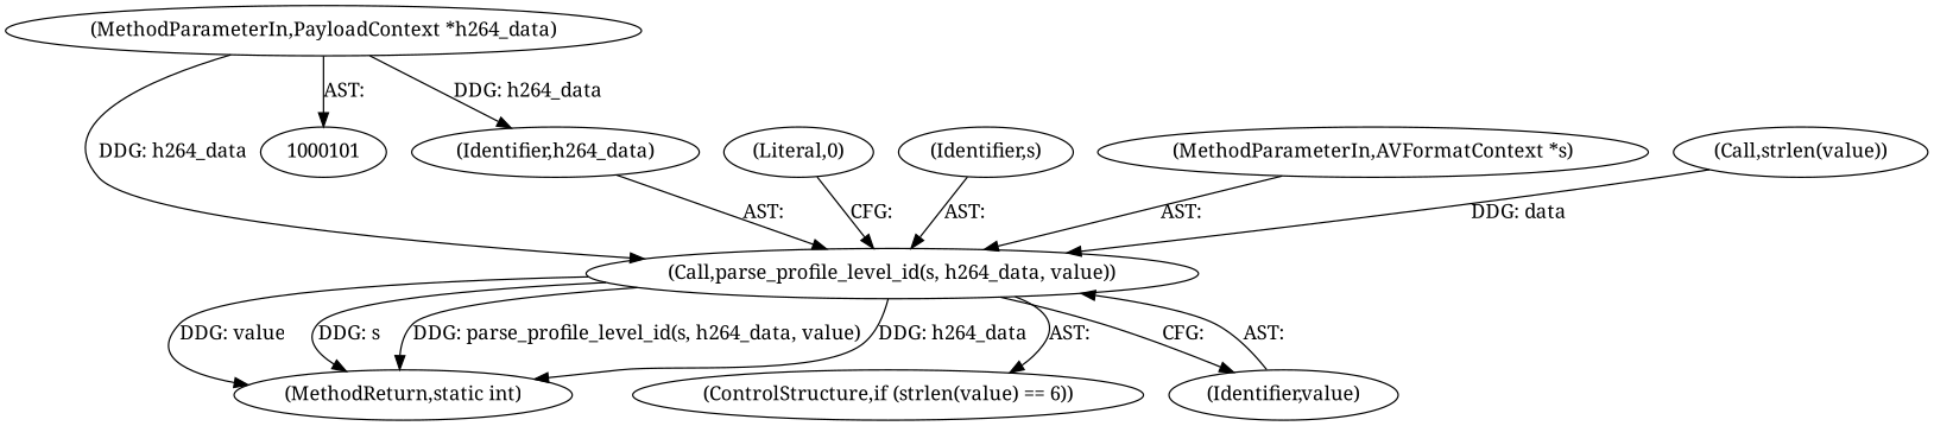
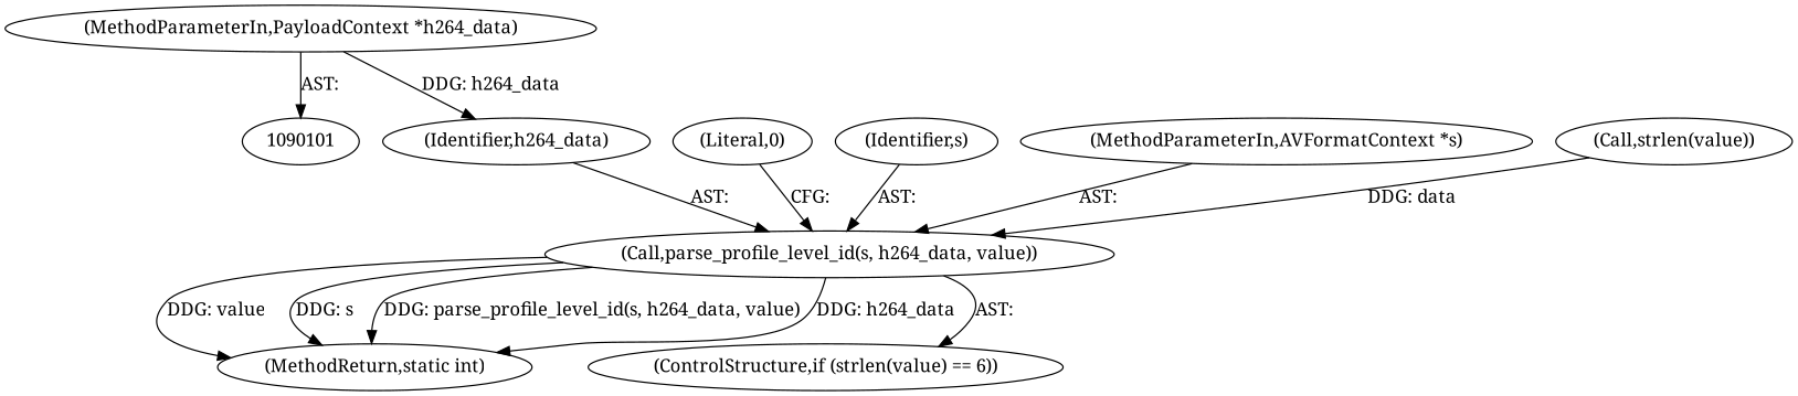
  digraph {
    fontname="Noto Serif"
    node [fontname="Noto Serif"]
    edge [fontname="Noto Serif"]
    n1 [label="(MethodParameterIn,PayloadContext *h264_data)"]
    n2 [label="(Call,parse_profile_level_id(s, h264_data, value))"]
-   1000101
+   1000101 [label=1090101]
    n4 [label="(Identifier,h264_data)"]
    n5 [label="(MethodReturn,static int)"]
    n6 [label="(ControlStructure,if (strlen(value) == 6))"]
-   n7 [label="(Identifier,value)"]
    n8 [label="(Literal,0)"]
    n9 [label="(Identifier,s)"]
    n10 [label="(MethodParameterIn,AVFormatContext *s)"]
    n11 [label="(Call,strlen(value))"]
-   n1 -> n2 [label="DDG: h264_data"]
    n1 -> 1000101 [label="AST: "]
    n1 -> n4 [label="DDG: h264_data"]
    n2 -> n5 [label="DDG: value"]
    n2 -> n5 [label="DDG: s"]
    n2 -> n5 [label="DDG: parse_profile_level_id(s, h264_data, value)"]
    n2 -> n5 [label="DDG: h264_data"]
    n2 -> n6 [label="AST: "]
-   n2 -> n7 [label="CFG: "]
    n4 -> n2 [label="AST: "]
-   n7 -> n2 [label="AST: "]
    n8 -> n2 [label="CFG: "]
    n9 -> n2 [label="AST: "]
    n10 -> n2 [label="AST: "]
    n11 -> n2 [label="DDG: data"]
  }
